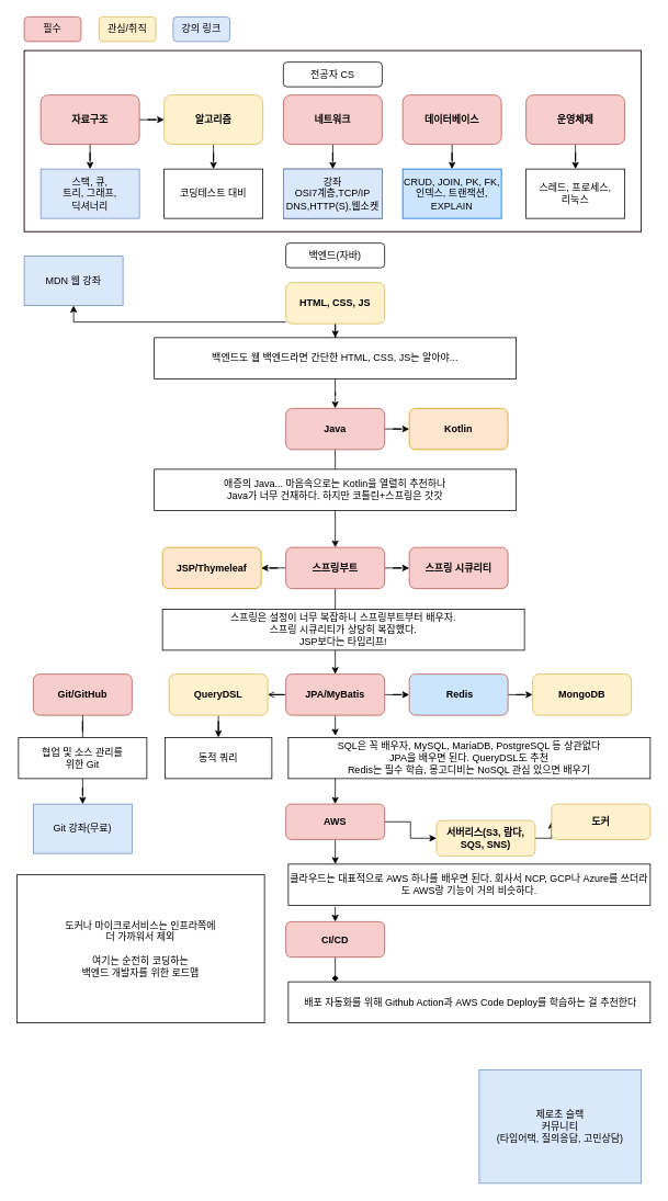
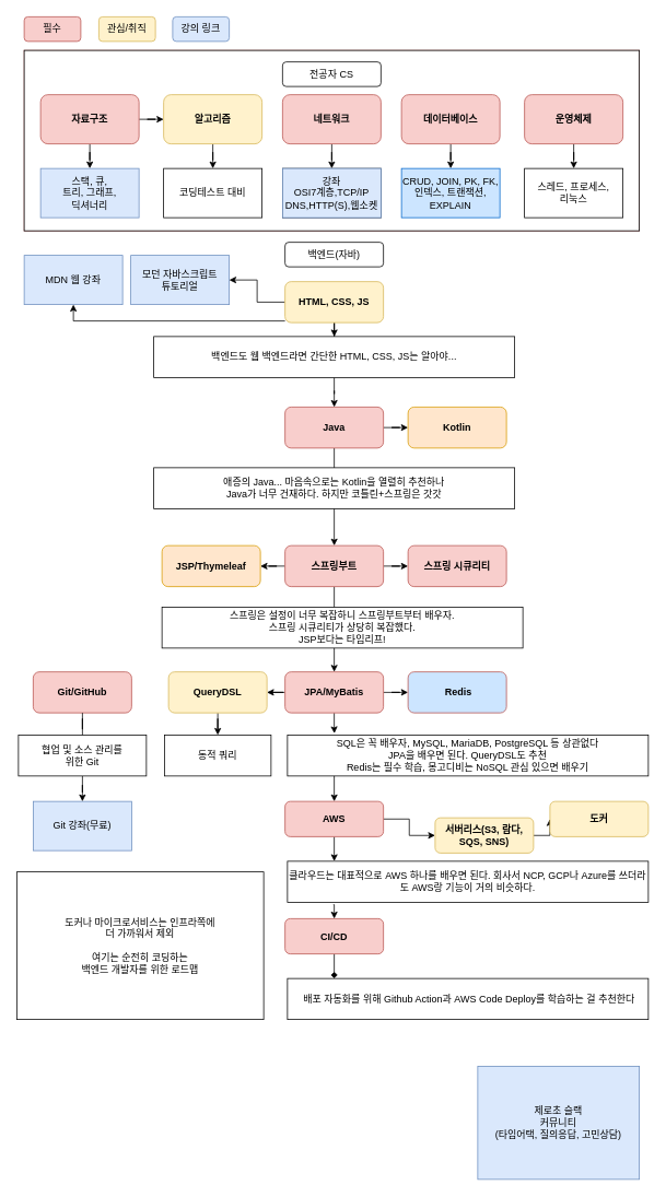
  <mxCell id="0" />
  <mxCell id="1" parent="0" />
  <mxCell id="2" value="" style="group;fillColor=#f8cecc;strokeColor=#b85450;" parent="1" connectable="0" vertex="1"><mxGeometry x="29" y="61" width="750" height="220" as="geometry" /></mxCell>
  <mxCell id="3" value="" style="rounded=0;whiteSpace=wrap;html=1;" parent="2" vertex="1"><mxGeometry width="750" height="220" as="geometry" /></mxCell>
  <mxCell id="4" value="전공자 CS" style="rounded=1;whiteSpace=wrap;html=1;" parent="2" vertex="1"><mxGeometry x="315" y="14" width="120" height="30" as="geometry" /></mxCell>
  <mxCell id="5" value="" style="edgeStyle=orthogonalEdgeStyle;rounded=0;orthogonalLoop=1;jettySize=auto;html=1;" parent="2" source="6" target="18" edge="1"><mxGeometry relative="1" as="geometry" /></mxCell>
  <mxCell id="6" value="&lt;b&gt;네트워크&lt;/b&gt;" style="rounded=1;whiteSpace=wrap;html=1;fillColor=#f8cecc;strokeColor=#b85450;" parent="2" vertex="1"><mxGeometry x="315" y="54" width="120" height="60" as="geometry" /></mxCell>
  <mxCell id="7" value="" style="edgeStyle=orthogonalEdgeStyle;rounded=0;orthogonalLoop=1;jettySize=auto;html=1;" parent="2" source="9" target="16" edge="1"><mxGeometry relative="1" as="geometry" /></mxCell>
  <mxCell id="8" value="" style="edgeStyle=orthogonalEdgeStyle;rounded=0;orthogonalLoop=1;jettySize=auto;html=1;" parent="2" source="9" target="15" edge="1"><mxGeometry relative="1" as="geometry" /></mxCell>
  <mxCell id="9" value="&lt;b&gt;자료구조&lt;/b&gt;" style="rounded=1;whiteSpace=wrap;html=1;fillColor=#f8cecc;strokeColor=#b85450;" parent="2" vertex="1"><mxGeometry x="20" y="54" width="120" height="60" as="geometry" /></mxCell>
  <mxCell id="10" value="" style="edgeStyle=orthogonalEdgeStyle;rounded=0;orthogonalLoop=1;jettySize=auto;html=1;" parent="2" source="11" target="19" edge="1"><mxGeometry relative="1" as="geometry" /></mxCell>
  <mxCell id="11" value="&lt;b&gt;데이터베이스&lt;/b&gt;" style="rounded=1;whiteSpace=wrap;html=1;fillColor=#f8cecc;strokeColor=#b85450;" parent="2" vertex="1"><mxGeometry x="460" y="54" width="120" height="60" as="geometry" /></mxCell>
  <mxCell id="12" value="" style="edgeStyle=orthogonalEdgeStyle;rounded=0;orthogonalLoop=1;jettySize=auto;html=1;" parent="2" source="13" target="20" edge="1"><mxGeometry relative="1" as="geometry" /></mxCell>
  <mxCell id="13" value="&lt;b&gt;운영체제&lt;/b&gt;" style="rounded=1;whiteSpace=wrap;html=1;fillColor=#f8cecc;strokeColor=#b85450;" parent="2" vertex="1"><mxGeometry x="610" y="54" width="120" height="60" as="geometry" /></mxCell>
  <mxCell id="14" value="" style="edgeStyle=orthogonalEdgeStyle;rounded=0;orthogonalLoop=1;jettySize=auto;html=1;" parent="2" source="15" target="17" edge="1"><mxGeometry relative="1" as="geometry" /></mxCell>
  <mxCell id="15" value="&lt;b&gt;알고리즘&lt;/b&gt;" style="rounded=1;whiteSpace=wrap;html=1;fillColor=#fff2cc;strokeColor=#d6b656;" parent="2" vertex="1"><mxGeometry x="170" y="54" width="120" height="60" as="geometry" /></mxCell>
  <mxCell id="16" value="스택, 큐,&lt;br&gt;트리, 그래프,&lt;br&gt;딕셔너리" style="rounded=0;whiteSpace=wrap;html=1;fillColor=#dae8fc;strokeColor=#6c8ebf;" parent="2" vertex="1"><mxGeometry x="20" y="144" width="120" height="60" as="geometry" /></mxCell>
  <mxCell id="17" value="코딩테스트 대비" style="rounded=0;whiteSpace=wrap;html=1;" parent="2" vertex="1"><mxGeometry x="170" y="144" width="120" height="60" as="geometry" /></mxCell>
  <mxCell id="18" value="HTTP, 쿠키, 헤더,&lt;br&gt;바디, 토큰, 요청, 응답&lt;br&gt;OSI 7계층" style="rounded=0;whiteSpace=wrap;html=1;" parent="2" vertex="1"><mxGeometry x="315" y="144" width="120" height="60" as="geometry" /></mxCell>
  <mxCell id="19" value="CRUD, JOIN, PK, FK,인덱스, 트랜잭션, EXPLAIN" style="rounded=0;whiteSpace=wrap;html=1;fillColor=#CCE5FF;strokeColor=#0066CC;" parent="2" vertex="1"><mxGeometry x="460" y="144" width="120" height="60" as="geometry" /></mxCell>
  <mxCell id="20" value="스레드, 프로세스,&lt;br&gt;리눅스" style="rounded=0;whiteSpace=wrap;html=1;" parent="2" vertex="1"><mxGeometry x="610" y="144" width="120" height="60" as="geometry" /></mxCell>
  <mxCell id="21" value="" style="edgeStyle=orthogonalEdgeStyle;rounded=0;orthogonalLoop=1;jettySize=auto;html=1;entryX=0.5;entryY=0;entryDx=0;entryDy=0;" parent="1" source="24" target="51" edge="1"><mxGeometry relative="1" as="geometry"><mxPoint x="407" y="440" as="targetPoint" /></mxGeometry></mxCell>
  <mxCell id="22" value="" style="edgeStyle=orthogonalEdgeStyle;rounded=0;orthogonalLoop=1;jettySize=auto;html=1;entryX=0.5;entryY=1;entryDx=0;entryDy=0;" parent="1" source="24" target="39" edge="1"><mxGeometry relative="1" as="geometry"><Array as="points"><mxPoint x="89" y="391" /></Array></mxGeometry></mxCell>
+ <mxCell id="23" value="" style="edgeStyle=orthogonalEdgeStyle;rounded=0;orthogonalLoop=1;jettySize=auto;html=1;" parent="1" source="24" target="40" edge="1"><mxGeometry relative="1" as="geometry" /></mxCell>
  <mxCell id="24" value="&lt;b&gt;HTML, CSS, JS&lt;/b&gt;" style="rounded=1;whiteSpace=wrap;html=1;fillColor=#fff2cc;strokeColor=#d6b656;" parent="1" vertex="1"><mxGeometry x="347" y="343" width="120" height="50" as="geometry" /></mxCell>
  <mxCell id="25" value="" style="edgeStyle=orthogonalEdgeStyle;rounded=0;orthogonalLoop=1;jettySize=auto;html=1;" parent="1" source="27" target="31" edge="1"><mxGeometry relative="1" as="geometry" /></mxCell>
  <mxCell id="26" value="" style="edgeStyle=orthogonalEdgeStyle;rounded=0;orthogonalLoop=1;jettySize=auto;html=1;" parent="1" source="27" target="79" edge="1"><mxGeometry relative="1" as="geometry" /></mxCell>
  <mxCell id="27" value="&lt;b&gt;Java&lt;/b&gt;" style="rounded=1;whiteSpace=wrap;html=1;fillColor=#f8cecc;strokeColor=#b85450;" parent="1" vertex="1"><mxGeometry x="347" y="496" width="120" height="50" as="geometry" /></mxCell>
  <mxCell id="28" value="" style="edgeStyle=orthogonalEdgeStyle;rounded=0;orthogonalLoop=1;jettySize=auto;html=1;" parent="1" source="31" target="37" edge="1"><mxGeometry relative="1" as="geometry" /></mxCell>
  <mxCell id="29" value="" style="edgeStyle=orthogonalEdgeStyle;rounded=0;orthogonalLoop=1;jettySize=auto;html=1;" parent="1" source="31" target="77" edge="1"><mxGeometry relative="1" as="geometry" /></mxCell>
  <mxCell id="30" value="" style="edgeStyle=orthogonalEdgeStyle;rounded=0;orthogonalLoop=1;jettySize=auto;html=1;" parent="1" source="31" target="78" edge="1"><mxGeometry relative="1" as="geometry" /></mxCell>
  <mxCell id="31" value="&lt;b&gt;스프링부트&lt;br&gt;&lt;/b&gt;" style="rounded=1;whiteSpace=wrap;html=1;fillColor=#f8cecc;strokeColor=#b85450;" parent="1" vertex="1"><mxGeometry x="347" y="665" width="120" height="50" as="geometry" /></mxCell>
  <mxCell id="32" value="" style="edgeStyle=orthogonalEdgeStyle;rounded=0;orthogonalLoop=1;jettySize=auto;html=1;" parent="1" edge="1"><mxGeometry relative="1" as="geometry"><mxPoint x="617" y="521" as="sourcePoint" /></mxGeometry></mxCell>
  <mxCell id="33" value="" style="edgeStyle=orthogonalEdgeStyle;rounded=0;orthogonalLoop=1;jettySize=auto;html=1;" parent="1" edge="1"><mxGeometry relative="1" as="geometry"><mxPoint x="647" y="670" as="targetPoint" /></mxGeometry></mxCell>
  <mxCell id="34" value="" style="edgeStyle=orthogonalEdgeStyle;rounded=0;orthogonalLoop=1;jettySize=auto;html=1;entryX=0.13;entryY=-0.04;entryDx=0;entryDy=0;entryPerimeter=0;" parent="1" source="37" target="73" edge="1"><mxGeometry relative="1" as="geometry"><mxPoint x="407" y="975" as="targetPoint" /></mxGeometry></mxCell>
  <mxCell id="35" value="" style="edgeStyle=orthogonalEdgeStyle;rounded=0;orthogonalLoop=1;jettySize=auto;html=1;" parent="1" source="37" target="72" edge="1"><mxGeometry relative="1" as="geometry" /></mxCell>
- <mxCell id="36" value="" style="edgeStyle=orthogonalEdgeStyle;rounded=0;orthogonalLoop=1;jettySize=auto;html=1;endArrow=open;" parent="1" source="37" target="55" edge="1"><mxGeometry relative="1" as="geometry" /></mxCell>
+ <mxCell id="36" value="" style="edgeStyle=orthogonalEdgeStyle;rounded=0;orthogonalLoop=1;jettySize=auto;html=1;" parent="1" source="37" target="55" edge="1"><mxGeometry relative="1" as="geometry" /></mxCell>
  <mxCell id="37" value="&lt;b&gt;JPA/MyBatis&lt;/b&gt;" style="rounded=1;whiteSpace=wrap;html=1;fillColor=#f8cecc;strokeColor=#b85450;" parent="1" vertex="1"><mxGeometry x="347" y="819" width="120" height="50" as="geometry" /></mxCell>
  <mxCell id="38" value="백엔드(자바)" style="rounded=1;whiteSpace=wrap;html=1;" parent="1" vertex="1"><mxGeometry x="347" y="295" width="120" height="30" as="geometry" /></mxCell>
  <mxCell id="39" value="MDN 웹 강좌" style="rounded=0;whiteSpace=wrap;html=1;fillColor=#dae8fc;strokeColor=#6c8ebf;" parent="1" vertex="1"><mxGeometry x="29" y="311" width="120" height="60" as="geometry" /></mxCell>
+ <mxCell id="40" value="모던 자바스크립트&lt;br&gt;튜토리얼" style="rounded=0;whiteSpace=wrap;html=1;fillColor=#dae8fc;strokeColor=#6c8ebf;" parent="1" vertex="1"><mxGeometry x="159" y="311" width="120" height="60" as="geometry" /></mxCell>
  <mxCell id="41" value="Git 강좌(무료)" style="rounded=0;whiteSpace=wrap;html=1;fillColor=#dae8fc;strokeColor=#6c8ebf;" parent="1" vertex="1"><mxGeometry x="40" y="977" width="120" height="60" as="geometry" /></mxCell>
  <mxCell id="42" value="" style="edgeStyle=orthogonalEdgeStyle;rounded=0;orthogonalLoop=1;jettySize=auto;html=1;startArrow=none;" parent="1" source="49" target="41" edge="1"><mxGeometry relative="1" as="geometry" /></mxCell>
  <mxCell id="43" value="&lt;b&gt;Git/GitHub&lt;/b&gt;" style="rounded=1;whiteSpace=wrap;html=1;fillColor=#f8cecc;strokeColor=#b85450;" parent="1" vertex="1"><mxGeometry x="40" y="819" width="120" height="50" as="geometry" /></mxCell>
  <mxCell id="44" value="제로초 슬랙&lt;br&gt;커뮤니티&lt;br&gt;(타임어택, 질의응답, 고민상담)" style="rounded=0;whiteSpace=wrap;html=1;fillColor=#dae8fc;strokeColor=#6c8ebf;" parent="1" vertex="1"><mxGeometry x="582" y="1300" width="197" height="138" as="geometry" /></mxCell>
  <mxCell id="45" value="필수" style="rounded=1;whiteSpace=wrap;html=1;fillColor=#f8cecc;strokeColor=#b85450;" parent="1" vertex="1"><mxGeometry x="29" y="20" width="69" height="30" as="geometry" /></mxCell>
  <mxCell id="46" value="관심/취직" style="rounded=1;whiteSpace=wrap;html=1;fillColor=#fff2cc;strokeColor=#d6b656;" parent="1" vertex="1"><mxGeometry x="120" y="20" width="69" height="30" as="geometry" /></mxCell>
  <mxCell id="47" value="강의 링크" style="rounded=1;whiteSpace=wrap;html=1;fillColor=#dae8fc;strokeColor=#6c8ebf;" parent="1" vertex="1"><mxGeometry x="210" y="20" width="69" height="30" as="geometry" /></mxCell>
  <mxCell id="48" value="" style="edgeStyle=orthogonalEdgeStyle;rounded=0;orthogonalLoop=1;jettySize=auto;html=1;entryX=0.5;entryY=0;entryDx=0;entryDy=0;" parent="1" source="51" target="27" edge="1"><mxGeometry relative="1" as="geometry"><mxPoint x="370" y="490" as="targetPoint" /></mxGeometry></mxCell>
  <mxCell id="49" value="협업 및 소스 관리를&lt;br&gt;위한 Git" style="rounded=0;whiteSpace=wrap;html=1;" parent="1" vertex="1"><mxGeometry x="22" y="896" width="156" height="50" as="geometry" /></mxCell>
  <mxCell id="50" value="" style="edgeStyle=orthogonalEdgeStyle;rounded=0;orthogonalLoop=1;jettySize=auto;html=1;endArrow=none;" parent="1" source="43" target="49" edge="1"><mxGeometry relative="1" as="geometry"><mxPoint x="100" y="869" as="sourcePoint" /><mxPoint x="100" y="977" as="targetPoint" /></mxGeometry></mxCell>
  <mxCell id="51" value="백엔드도 웹 백엔드라면 간단한 HTML, CSS, JS는 알아야..." style="rounded=0;whiteSpace=wrap;html=1;" parent="1" vertex="1"><mxGeometry x="187" y="410" width="440" height="50" as="geometry" /></mxCell>
  <mxCell id="52" value="애증의 Java... 마음속으로는 Kotlin을 열렬히 추천하나&lt;br&gt;Java가 너무 건재하다. 하지만 코틀린+스프링은 갓갓" style="rounded=0;whiteSpace=wrap;html=1;" parent="1" vertex="1"><mxGeometry x="187" y="570" width="440" height="50" as="geometry" /></mxCell>
  <mxCell id="53" value="" style="edgeStyle=orthogonalEdgeStyle;rounded=0;orthogonalLoop=1;jettySize=auto;html=1;" parent="1" target="59" edge="1"><mxGeometry relative="1" as="geometry"><mxPoint x="410" y="940" as="sourcePoint" /><mxPoint x="570" y="1021" as="targetPoint" /><Array as="points"><mxPoint x="407" y="940" /></Array></mxGeometry></mxCell>
  <mxCell id="54" value="" style="edgeStyle=orthogonalEdgeStyle;rounded=0;orthogonalLoop=1;jettySize=auto;html=1;" parent="1" source="55" target="56" edge="1"><mxGeometry relative="1" as="geometry" /></mxCell>
  <mxCell id="55" value="&lt;b&gt;QueryDSL&lt;br&gt;&lt;/b&gt;" style="rounded=1;whiteSpace=wrap;html=1;fillColor=#fff2cc;strokeColor=#d6b656;" parent="1" vertex="1"><mxGeometry x="205" y="819" width="120" height="50" as="geometry" /></mxCell>
  <mxCell id="56" value="동적 쿼리" style="rounded=0;whiteSpace=wrap;html=1;" parent="1" vertex="1"><mxGeometry x="200" y="896" width="130" height="50" as="geometry" /></mxCell>
  <mxCell id="57" value="" style="edgeStyle=orthogonalEdgeStyle;rounded=0;orthogonalLoop=1;jettySize=auto;html=1;" parent="1" source="59" target="61" edge="1"><mxGeometry relative="1" as="geometry"><Array as="points"><mxPoint x="407" y="1050" /><mxPoint x="407" y="1050" /></Array></mxGeometry></mxCell>
  <mxCell id="58" value="" style="edgeStyle=orthogonalEdgeStyle;rounded=0;orthogonalLoop=1;jettySize=auto;html=1;" parent="1" source="59" target="68" edge="1"><mxGeometry relative="1" as="geometry" /></mxCell>
  <mxCell id="59" value="&lt;b&gt;AWS&lt;/b&gt;" style="rounded=1;whiteSpace=wrap;html=1;fillColor=#f8cecc;strokeColor=#b85450;" parent="1" vertex="1"><mxGeometry x="347" y="977" width="120" height="43" as="geometry" /></mxCell>
  <mxCell id="60" value="" style="edgeStyle=orthogonalEdgeStyle;rounded=0;orthogonalLoop=1;jettySize=auto;html=1;exitX=0.127;exitY=1.06;exitDx=0;exitDy=0;exitPerimeter=0;entryX=0.5;entryY=0;entryDx=0;entryDy=0;" parent="1" source="61" target="63" edge="1"><mxGeometry relative="1" as="geometry" /></mxCell>
  <mxCell id="61" value="클라우드는 대표적으로 AWS 하나를 배우면 된다. 회사서 NCP, GCP나 Azure를 쓰더라도 AWS랑 기능이 거의 비슷하다." style="rounded=0;whiteSpace=wrap;html=1;" parent="1" vertex="1"><mxGeometry x="350" y="1050" width="440" height="50" as="geometry" /></mxCell>
  <mxCell id="62" value="" style="edgeStyle=orthogonalEdgeStyle;rounded=0;orthogonalLoop=1;jettySize=auto;html=1;endArrow=diamond;" parent="1" source="63" target="64" edge="1"><mxGeometry relative="1" as="geometry"><Array as="points"><mxPoint x="407" y="1193" /><mxPoint x="407" y="1193" /></Array></mxGeometry></mxCell>
  <mxCell id="63" value="&lt;b&gt;CI/CD&lt;/b&gt;" style="rounded=1;whiteSpace=wrap;html=1;fillColor=#f8cecc;strokeColor=#b85450;" parent="1" vertex="1"><mxGeometry x="347" y="1120" width="120" height="43" as="geometry" /></mxCell>
  <mxCell id="64" value="&amp;nbsp;배포 자동화를 위해 Github Action과 AWS Code Deploy를 학습하는 걸 추천한다" style="rounded=0;whiteSpace=wrap;html=1;" parent="1" vertex="1"><mxGeometry x="350" y="1193" width="440" height="50" as="geometry" /></mxCell>
- <mxCell id="65" value="" style="edgeStyle=orthogonalEdgeStyle;rounded=0;orthogonalLoop=1;jettySize=auto;html=1;" parent="1" source="72" target="66" edge="1"><mxGeometry relative="1" as="geometry" /></mxCell>
- <mxCell id="66" value="&lt;b&gt;MongoDB&lt;/b&gt;" style="rounded=1;whiteSpace=wrap;html=1;fillColor=#fff2cc;strokeColor=#d6b656;" parent="1" vertex="1"><mxGeometry x="647" y="819" width="120" height="50" as="geometry" /></mxCell>
  <mxCell id="67" value="" style="edgeStyle=orthogonalEdgeStyle;rounded=0;orthogonalLoop=1;jettySize=auto;html=1;" parent="1" source="68" target="69" edge="1"><mxGeometry relative="1" as="geometry" /></mxCell>
  <mxCell id="68" value="&lt;b&gt;서버리스(S3, 람다, SQS, SNS)&lt;/b&gt;" style="rounded=1;whiteSpace=wrap;html=1;fillColor=#fff2cc;strokeColor=#d6b656;" parent="1" vertex="1"><mxGeometry x="530" y="997" width="120" height="43" as="geometry" /></mxCell>
  <mxCell id="69" value="&lt;b&gt;도커&lt;/b&gt;" style="rounded=1;whiteSpace=wrap;html=1;fillColor=#fff2cc;strokeColor=#d6b656;" parent="1" vertex="1"><mxGeometry x="670" y="977" width="120" height="43" as="geometry" /></mxCell>
  <mxCell id="70" value="도커나 마이크로서비스는 인프라쪽에&lt;br&gt;더 가까워서 제외&lt;br&gt;&lt;br&gt;여기는 순전히 코딩하는&lt;br&gt;백엔드 개발자를 위한 로드맵" style="rounded=0;whiteSpace=wrap;html=1;" parent="1" vertex="1"><mxGeometry x="20" y="1063" width="301" height="180" as="geometry" /></mxCell>
  <mxCell id="71" value="" style="edgeStyle=orthogonalEdgeStyle;rounded=0;orthogonalLoop=1;jettySize=auto;html=1;" parent="1" edge="1"><mxGeometry relative="1" as="geometry"><mxPoint x="149" y="1105" as="sourcePoint" /></mxGeometry></mxCell>
  <mxCell id="72" value="&lt;b&gt;&amp;nbsp;Redis&lt;/b&gt;" style="rounded=1;whiteSpace=wrap;html=1;fillColor=#cce5ff;strokeColor=#b85450;" parent="1" vertex="1"><mxGeometry x="497" y="819" width="120" height="50" as="geometry" /></mxCell>
  <mxCell id="73" value="SQL은 꼭 배우자, MySQL, MariaDB, PostgreSQL 등 상관없다&lt;br&gt;JPA을 배우면 된다. QueryDSL도 추천&lt;br&gt;Redis는 필수 학습, 몽고디비는 NoSQL 관심 있으면 배우기" style="rounded=0;whiteSpace=wrap;html=1;" parent="1" vertex="1"><mxGeometry x="350" y="896" width="440" height="50" as="geometry" /></mxCell>
  <mxCell id="74" value="스프링은 설정이 너무 복잡하니 스프링부트부터 배우자.&lt;br&gt;스프링 시큐리티가 상당히 복잡했다.&lt;br&gt;JSP보다는 타임리프!" style="rounded=0;whiteSpace=wrap;html=1;" parent="1" vertex="1"><mxGeometry x="197" y="740" width="440" height="50" as="geometry" /></mxCell>
  <mxCell id="75" value="강좌&lt;br&gt;OSI7계층,TCP/IP&lt;br&gt;DNS,HTTP(S),웹소켓" style="rounded=0;whiteSpace=wrap;html=1;fillColor=#dae8fc;strokeColor=#6c8ebf;" parent="1" vertex="1"><mxGeometry x="344" y="205" width="120" height="60" as="geometry" /></mxCell>
  <mxCell id="76" value="" style="edgeStyle=orthogonalEdgeStyle;rounded=0;orthogonalLoop=1;jettySize=auto;html=1;" parent="1" edge="1"><mxGeometry relative="1" as="geometry"><mxPoint x="50" y="535" as="targetPoint" /></mxGeometry></mxCell>
  <mxCell id="77" value="&lt;b&gt;스프링 시큐리티&lt;br&gt;&lt;/b&gt;" style="rounded=1;whiteSpace=wrap;html=1;fillColor=#f8cecc;strokeColor=#b85450;" parent="1" vertex="1"><mxGeometry x="497" y="665" width="120" height="50" as="geometry" /></mxCell>
  <mxCell id="78" value="&lt;b&gt;JSP/Thymeleaf&lt;br&gt;&lt;/b&gt;" style="rounded=1;whiteSpace=wrap;html=1;fillColor=#ffe6cc;strokeColor=#d79b00;" parent="1" vertex="1"><mxGeometry x="197" y="665" width="120" height="50" as="geometry" /></mxCell>
  <mxCell id="79" value="&lt;b&gt;Kotlin&lt;/b&gt;" style="rounded=1;whiteSpace=wrap;html=1;fillColor=#ffe6cc;strokeColor=#d79b00;" parent="1" vertex="1"><mxGeometry x="497" y="496" width="120" height="50" as="geometry" /></mxCell>
